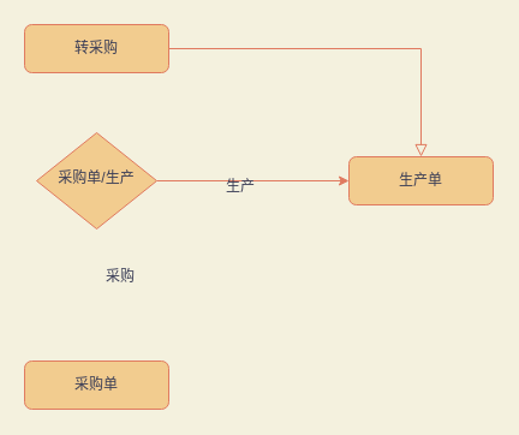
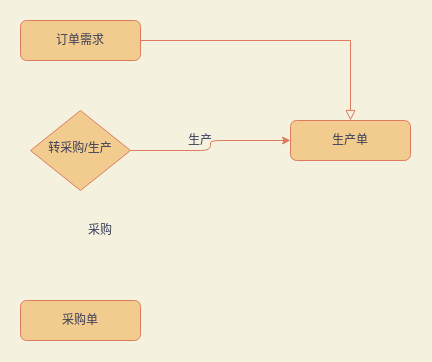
  <mxCell id="0" />
  <mxCell id="1" parent="0" />
  <mxCell id="2" value="" style="rounded=0;html=1;jettySize=auto;orthogonalLoop=1;fontSize=11;endArrow=block;endFill=0;endSize=8;strokeWidth=1;shadow=0;labelBackgroundColor=none;edgeStyle=orthogonalEdgeStyle;strokeColor=#E07A5F;fontColor=#393C56;" parent="1" source="3" target="6" edge="1"><mxGeometry relative="1" as="geometry" /></mxCell>
- <mxCell id="3" value="转采购" style="rounded=1;whiteSpace=wrap;html=1;fontSize=12;glass=0;strokeWidth=1;shadow=0;fillColor=#F2CC8F;strokeColor=#E07A5F;fontColor=#393C56;" parent="1" vertex="1"><mxGeometry x="20" y="20" width="120" height="40" as="geometry" /></mxCell>
+ <mxCell id="3" value="订单需求" style="rounded=1;whiteSpace=wrap;html=1;fontSize=12;glass=0;strokeWidth=1;shadow=0;fillColor=#F2CC8F;strokeColor=#E07A5F;fontColor=#393C56;" parent="1" vertex="1"><mxGeometry x="20" y="20" width="120" height="40" as="geometry" /></mxCell>
  <mxCell id="4" value="" style="edgeStyle=orthogonalEdgeStyle;curved=0;rounded=1;sketch=0;orthogonalLoop=1;jettySize=auto;html=1;strokeColor=#E07A5F;fillColor=#F2CC8F;fontColor=#393C56;labelBackgroundColor=#F4F1DE;" edge="1" parent="1" source="5" target="6"><mxGeometry relative="1" as="geometry" /></mxCell>
- <mxCell id="5" value="采购单/生产" style="rhombus;whiteSpace=wrap;html=1;shadow=0;fontFamily=Helvetica;fontSize=12;align=center;strokeWidth=1;spacing=6;spacingTop=-4;fillColor=#F2CC8F;strokeColor=#E07A5F;fontColor=#393C56;" parent="1" vertex="1"><mxGeometry x="30" y="110" width="100" height="80" as="geometry" /></mxCell>
- <mxCell id="6" value="生产单" style="rounded=1;whiteSpace=wrap;html=1;fontSize=12;glass=0;strokeWidth=1;shadow=0;fillColor=#F2CC8F;strokeColor=#E07A5F;fontColor=#393C56;" parent="1" vertex="1"><mxGeometry x="290" y="130" width="120" height="40" as="geometry" /></mxCell>
+ <mxCell id="5" value="转采购/生产" style="rhombus;whiteSpace=wrap;html=1;shadow=0;fontFamily=Helvetica;fontSize=12;align=center;strokeWidth=1;spacing=6;spacingTop=-4;fillColor=#F2CC8F;strokeColor=#E07A5F;fontColor=#393C56;" parent="1" vertex="1"><mxGeometry x="30" y="110" width="100" height="80" as="geometry" /></mxCell>
+ <mxCell id="6" value="生产单" style="rounded=1;whiteSpace=wrap;html=1;fontSize=12;glass=0;strokeWidth=1;shadow=0;fillColor=#F2CC8F;strokeColor=#E07A5F;fontColor=#393C56;" parent="1" vertex="1"><mxGeometry x="290" y="120" width="120" height="40" as="geometry" /></mxCell>
  <mxCell id="7" value="采购单" style="rounded=1;whiteSpace=wrap;html=1;fontSize=12;glass=0;strokeWidth=1;shadow=0;fillColor=#F2CC8F;strokeColor=#E07A5F;fontColor=#393C56;" parent="1" vertex="1"><mxGeometry x="20" y="300" width="120" height="40" as="geometry" /></mxCell>
  <mxCell id="8" value="采购" style="text;html=1;strokeColor=none;fillColor=none;align=center;verticalAlign=middle;whiteSpace=wrap;rounded=0;sketch=0;fontColor=#393C56;" vertex="1" parent="1"><mxGeometry x="80" y="220" width="40" height="20" as="geometry" /></mxCell>
- <mxCell id="9" value="生产" style="text;html=1;strokeColor=none;fillColor=none;align=center;verticalAlign=middle;whiteSpace=wrap;rounded=0;sketch=0;fontColor=#393C56;" vertex="1" parent="1"><mxGeometry x="180" y="145" width="40" height="20" as="geometry" /></mxCell>
+ <mxCell id="9" value="生产" style="text;html=1;strokeColor=none;fillColor=none;align=center;verticalAlign=middle;whiteSpace=wrap;rounded=0;sketch=0;fontColor=#393C56;" vertex="1" parent="1"><mxGeometry x="180" y="130" width="40" height="20" as="geometry" /></mxCell>
